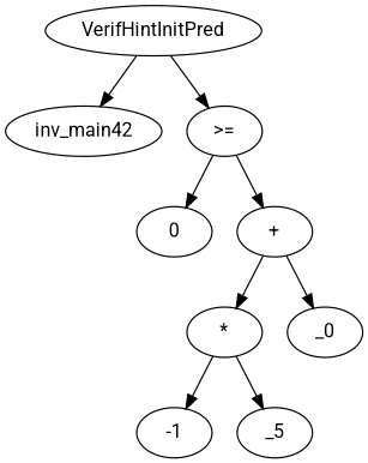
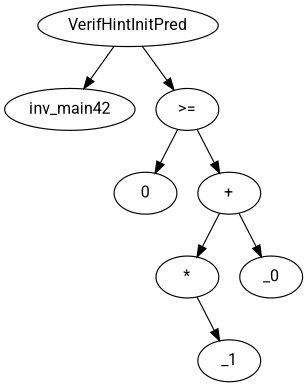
  digraph {
    fontname=Roboto
    node [fontname=Roboto]
    edge [fontname=Roboto]
    n1 [label=inv_main42]
    n2 [label=VerifHintInitPred]
    n3 [label=">="]
    n4 [label=0]
    n5 [label="+"]
    n6 [label="*"]
    n7 [label=_0]
-   n8 [label=-1]
-   n9 [label=_5]
+   n9 [label=_1]
    n2 -> n1
    n2 -> n3
    n3 -> n4
    n3 -> n5
    n5 -> n6
    n5 -> n7
-   n6 -> n8
    n6 -> n9
  }
